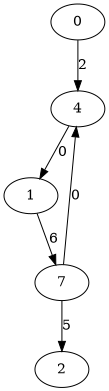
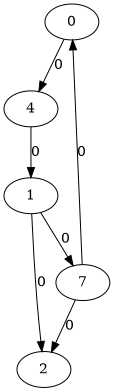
  digraph {
    0
    4
    1
    2
    n5 [label=7]
-   0 -> 4 [label=2]
+   0 -> 4 [label=0]
    4 -> 1 [label=0]
-   1 -> n5 [label=6]
-   n5 -> 4 [label=0]
-   n5 -> 2 [label=5]
+   1 -> 2 [label=0]
+   1 -> n5 [label=0]
+   n5 -> 0 [label=0]
+   n5 -> 2 [label=0]
  }
